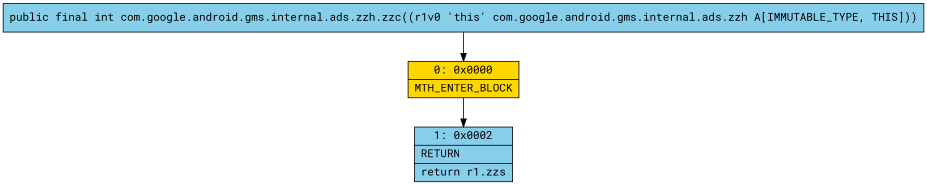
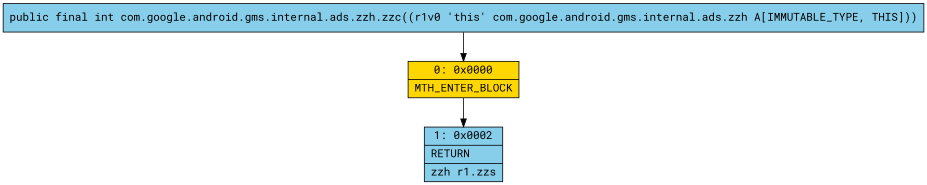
  digraph {
    fontname="Roboto Mono"
    node [shape=record style=filled fillcolor=skyblue fontname="Roboto Mono"]
    edge [fontname="Roboto Mono"]
    n1 [label="{0\:\ 0x0000|MTH_ENTER_BLOCK\l}" fillcolor=gold]
-   n2 [label="{1\:\ 0x0002|RETURN\l|return r1.zzs\l}"]
+   n2 [label="{1\:\ 0x0002|RETURN\l|zzh r1.zzs\l}"]
    n3 [label="{public final int com.google.android.gms.internal.ads.zzh.zzc((r1v0 'this' com.google.android.gms.internal.ads.zzh A[IMMUTABLE_TYPE, THIS])) }"]
    n1 -> n2
    n3 -> n1
  }
